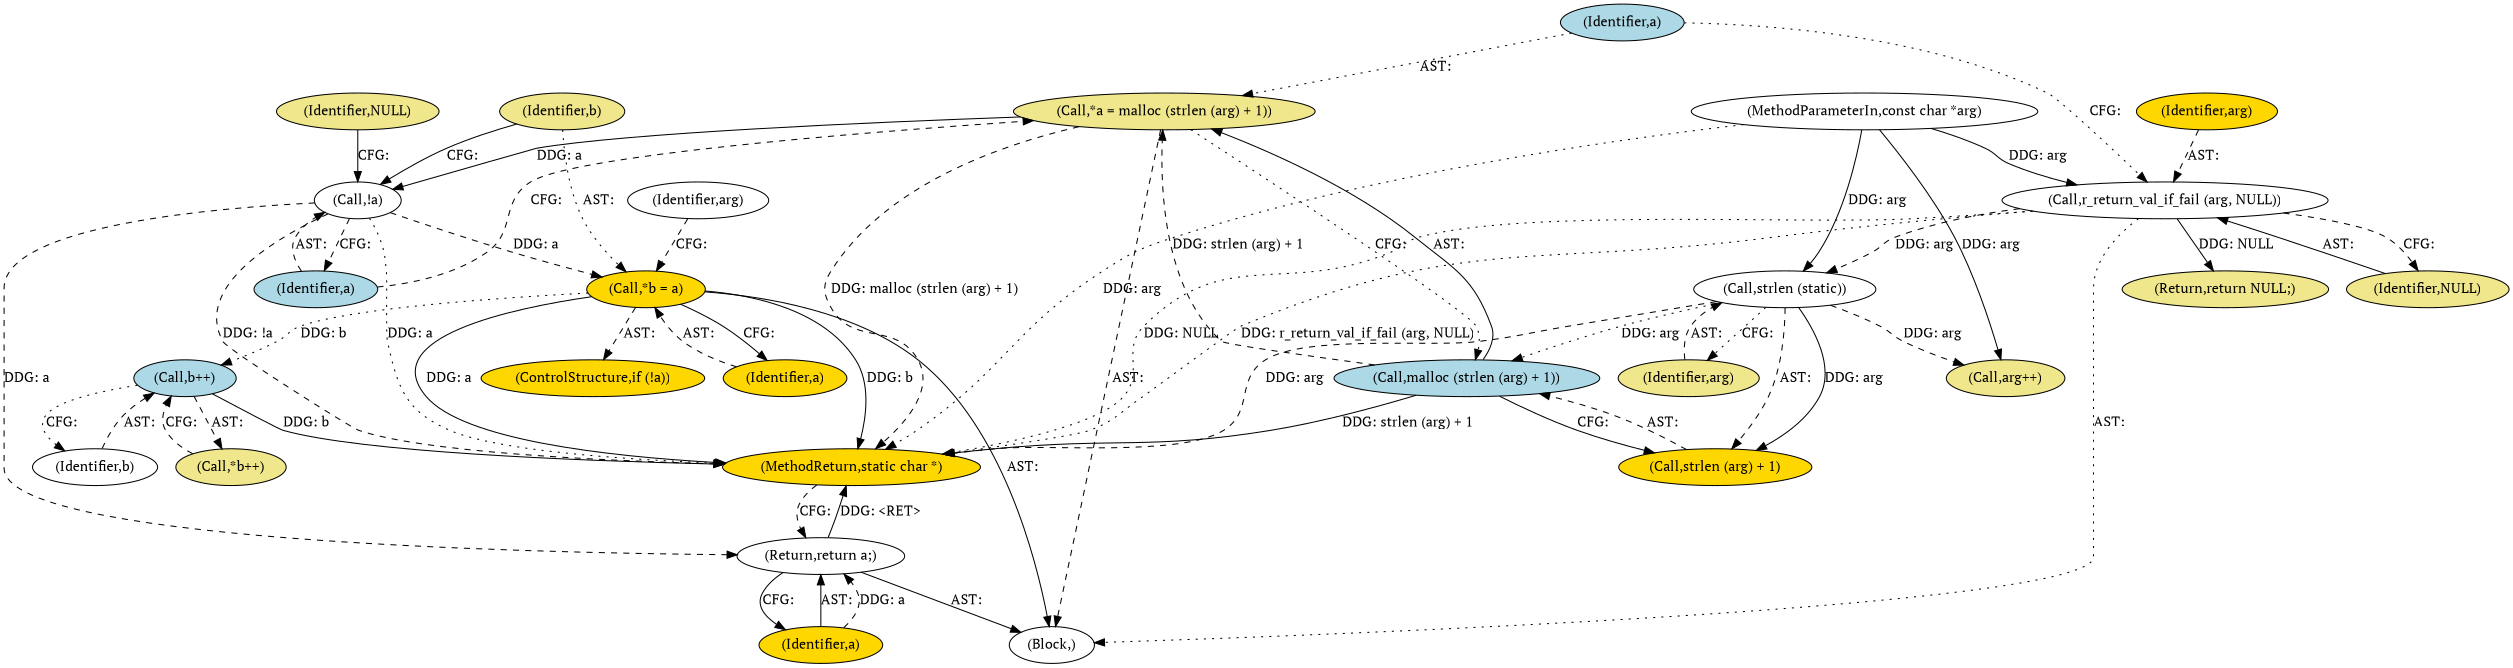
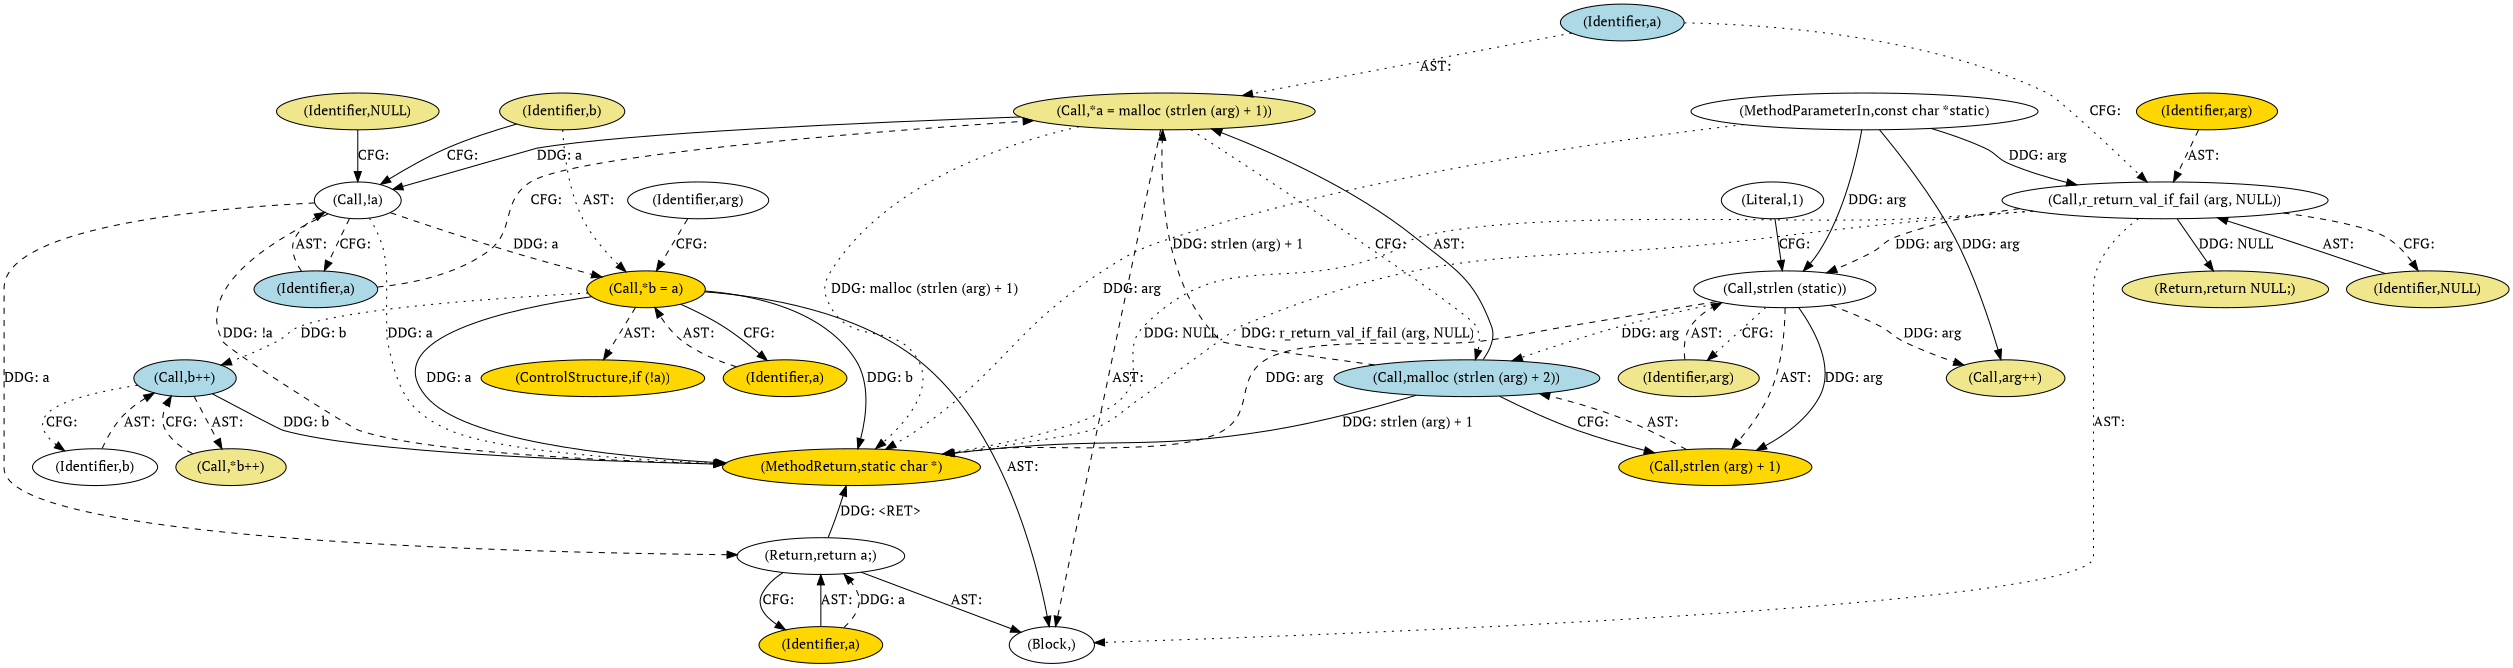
  digraph {
    fontname="PT Serif"
    node [fillcolor=white fontname="PT Serif" style=filled]
    edge [fontname="PT Serif" style=dashed]
    n1 [fillcolor=khaki label="(Call,*a = malloc (strlen (arg) + 1))"]
-   n2 [fillcolor=lightblue label="(Call,malloc (strlen (arg) + 1))"]
+   n2 [fillcolor=lightblue label="(Call,malloc (strlen (arg) + 2))"]
    n3 [label="(Call,!a)"]
    n4 [label="(Block,)"]
    n5 [fillcolor=gold label="(MethodReturn,static char *)"]
    n6 [fillcolor=gold label="(Call,strlen (arg) + 1)"]
    n7 [fillcolor=gold label="(Call,*b = a)"]
    n8 [label="(Return,return a;)"]
    n9 [fillcolor=lightblue label="(Identifier,a)"]
    n10 [label="(Call,strlen (static))"]
    n11 [fillcolor=khaki label="(Call,arg++)"]
    n12 [fillcolor=khaki label="(Identifier,arg)"]
    n13 [label="(Call,r_return_val_if_fail (arg, NULL))"]
    n14 [fillcolor=khaki label="(Return,return NULL;)"]
    n15 [fillcolor=khaki label="(Identifier,NULL)"]
-   n16 [label="(MethodParameterIn,const char *arg)"]
+   n16 [label="(MethodParameterIn,const char *static)"]
    n17 [fillcolor=gold label="(ControlStructure,if (!a))"]
    n18 [fillcolor=lightblue label="(Call,b++)"]
    n19 [fillcolor=gold label="(Identifier,a)"]
    n20 [fillcolor=gold label="(Identifier,a)"]
    n21 [fillcolor=khaki label="(Call,*b++)"]
    n22 [label="(Identifier,b)"]
    n23 [fillcolor=khaki label="(Identifier,NULL)"]
    n24 [fillcolor=lightblue label="(Identifier,a)"]
    n25 [label="(Identifier,arg)"]
+   n26 [label="(Literal,1)"]
    n27 [fillcolor=khaki label="(Identifier,b)"]
    n28 [fillcolor=gold label="(Identifier,arg)"]
    n1 -> n2 [label="CFG: " style=dotted]
    n1 -> n3 [label="DDG: a" style=solid]
    n1 -> n4 [label="AST: "]
-   n1 -> n5 [label="DDG: malloc (strlen (arg) + 1)"]
+   n1 -> n5 [label="DDG: malloc (strlen (arg) + 1)" style=dotted]
    n2 -> n1 [label="AST: " style=solid]
    n2 -> n1 [label="DDG: strlen (arg) + 1"]
    n2 -> n5 [label="DDG: strlen (arg) + 1" style=solid]
    n2 -> n6 [label="CFG: " style=solid]
    n3 -> n5 [label="DDG: !a"]
    n3 -> n5 [label="DDG: a" style=dotted]
    n3 -> n7 [label="DDG: a"]
    n3 -> n8 [label="DDG: a"]
    n3 -> n9 [label="CFG: "]
-   n5 -> n8 [label="CFG: "]
    n6 -> n2 [label="AST: "]
    n7 -> n4 [label="AST: " style=solid]
    n7 -> n5 [label="DDG: a" style=solid]
    n7 -> n5 [label="DDG: b" style=solid]
    n7 -> n17 [label="AST: "]
    n7 -> n18 [label="DDG: b" style=dotted]
    n7 -> n19 [label="CFG: " style=solid]
    n8 -> n4 [label="AST: " style=solid]
    n8 -> n5 [label="DDG: <RET>" style=solid]
    n8 -> n20 [label="CFG: " style=solid]
    n9 -> n1 [label="CFG: "]
    n9 -> n3 [label="AST: "]
    n10 -> n2 [label="DDG: arg" style=dotted]
    n10 -> n5 [label="DDG: arg"]
    n10 -> n6 [label="AST: "]
    n10 -> n6 [label="DDG: arg" style=solid]
    n10 -> n11 [label="DDG: arg"]
    n10 -> n12 [label="CFG: " style=dotted]
    n12 -> n10 [label="AST: "]
    n13 -> n4 [label="AST: " style=dotted]
    n13 -> n5 [label="DDG: NULL" style=dotted]
    n13 -> n5 [label="DDG: r_return_val_if_fail (arg, NULL)" style=dotted]
    n13 -> n10 [label="DDG: arg"]
    n13 -> n14 [label="DDG: NULL" style=solid]
    n13 -> n15 [label="CFG: "]
    n15 -> n13 [label="AST: " style=solid]
    n16 -> n5 [label="DDG: arg" style=dotted]
    n16 -> n10 [label="DDG: arg" style=solid]
    n16 -> n11 [label="DDG: arg" style=solid]
    n16 -> n13 [label="DDG: arg" style=solid]
    n18 -> n5 [label="DDG: b" style=solid]
    n18 -> n21 [label="AST: "]
    n18 -> n22 [label="CFG: " style=dotted]
    n19 -> n7 [label="AST: "]
    n20 -> n8 [label="AST: " style=solid]
    n20 -> n8 [label="DDG: a"]
    n21 -> n18 [label="CFG: "]
    n22 -> n18 [label="AST: "]
    n23 -> n3 [label="CFG: " style=solid]
    n24 -> n1 [label="AST: " style=dotted]
    n24 -> n13 [label="CFG: " style=dotted]
    n25 -> n7 [label="CFG: "]
+   n26 -> n10 [label="CFG: " style=solid]
    n27 -> n3 [label="CFG: " style=solid]
    n27 -> n7 [label="AST: " style=dotted]
    n28 -> n13 [label="AST: "]
  }
